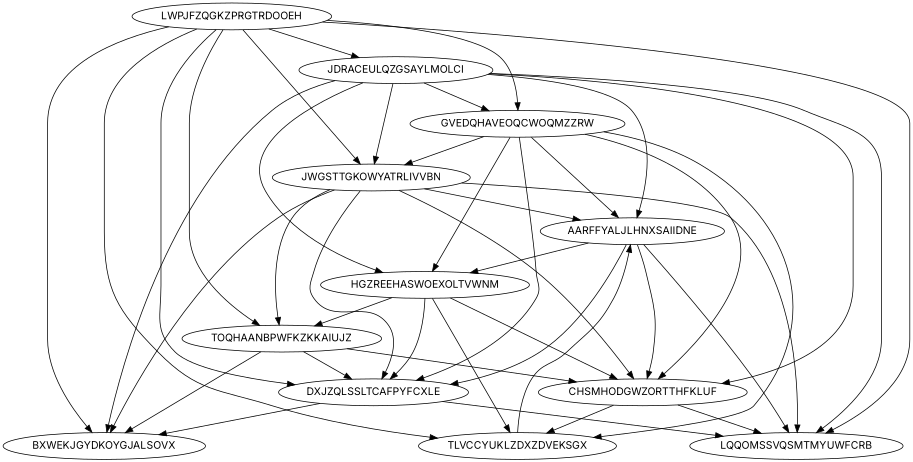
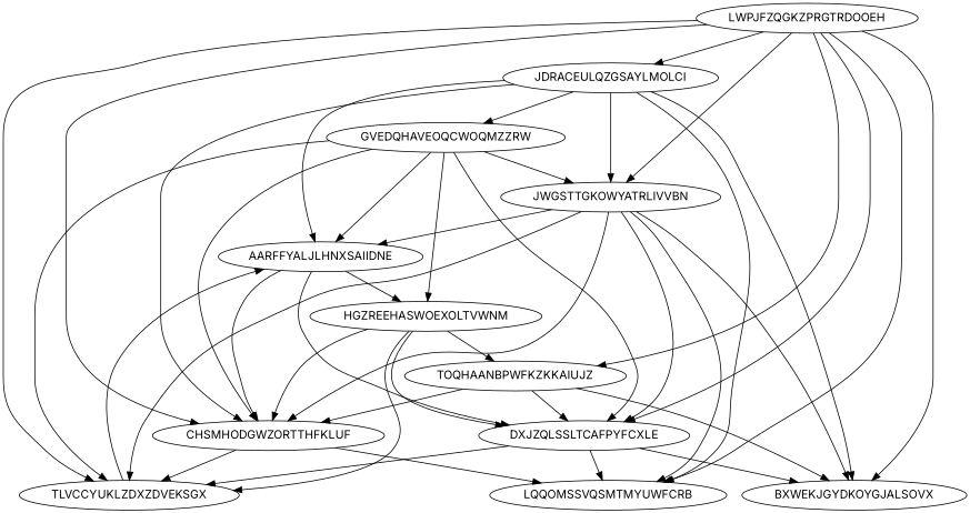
  digraph {
    fontname=Inter
    node [Processor=1 Weight=16 fontname=Inter]
    edge [Weight=15 fontname=Inter]
    JDRACEULQZGSAYLMOLCI [Start=0]
    GVEDQHAVEOQCWOQMZZRW [Start=30]
    AARFFYALJLHNXSAIIDNE [Start=46 Weight=17]
    JWGSTTGKOWYATRLIVVBN [Start=63 Weight=17]
    HGZREEHASWOEXOLTVWNM [Start=80]
    BXWEKJGYDKOYGJALSOVX [Start=128 Weight=11]
    LQQOMSSVQSMTMYUWFCRB [Start=167 Weight=19]
    CHSMHODGWZORTTHFKLUF [Start=139 Weight=17]
    DXJZQLSSLTCAFPYFCXLE [Start=96 Weight=20]
    TLVCCYUKLZDXZDVEKSGX [Start=156 Weight=11]
    TOQHAANBPWFKZKKAIUJZ [Start=116 Weight=12]
    LWPJFZQGKZPRGTRDOOEH [Start=16 Weight=14]
    JDRACEULQZGSAYLMOLCI -> GVEDQHAVEOQCWOQMZZRW [Weight=17]
    JDRACEULQZGSAYLMOLCI -> AARFFYALJLHNXSAIIDNE [Weight=11]
    JDRACEULQZGSAYLMOLCI -> JWGSTTGKOWYATRLIVVBN [Weight=10]
-   JDRACEULQZGSAYLMOLCI -> HGZREEHASWOEXOLTVWNM [Weight=18]
    JDRACEULQZGSAYLMOLCI -> BXWEKJGYDKOYGJALSOVX [Weight=12]
    JDRACEULQZGSAYLMOLCI -> LQQOMSSVQSMTMYUWFCRB [Weight=12]
    JDRACEULQZGSAYLMOLCI -> CHSMHODGWZORTTHFKLUF [Weight=19]
    GVEDQHAVEOQCWOQMZZRW -> AARFFYALJLHNXSAIIDNE [Weight=11]
    GVEDQHAVEOQCWOQMZZRW -> JWGSTTGKOWYATRLIVVBN [Weight=20]
    GVEDQHAVEOQCWOQMZZRW -> HGZREEHASWOEXOLTVWNM [Weight=13]
    GVEDQHAVEOQCWOQMZZRW -> CHSMHODGWZORTTHFKLUF
    GVEDQHAVEOQCWOQMZZRW -> DXJZQLSSLTCAFPYFCXLE [Weight=19]
    GVEDQHAVEOQCWOQMZZRW -> TLVCCYUKLZDXZDVEKSGX [Weight=20]
    AARFFYALJLHNXSAIIDNE -> HGZREEHASWOEXOLTVWNM [Weight=18]
-   AARFFYALJLHNXSAIIDNE -> LQQOMSSVQSMTMYUWFCRB [Weight=11]
    AARFFYALJLHNXSAIIDNE -> CHSMHODGWZORTTHFKLUF [Weight=18]
    AARFFYALJLHNXSAIIDNE -> DXJZQLSSLTCAFPYFCXLE [Weight=14]
    JWGSTTGKOWYATRLIVVBN -> AARFFYALJLHNXSAIIDNE [Weight=20]
    JWGSTTGKOWYATRLIVVBN -> BXWEKJGYDKOYGJALSOVX [Weight=19]
    JWGSTTGKOWYATRLIVVBN -> LQQOMSSVQSMTMYUWFCRB [Weight=14]
    JWGSTTGKOWYATRLIVVBN -> CHSMHODGWZORTTHFKLUF
    JWGSTTGKOWYATRLIVVBN -> DXJZQLSSLTCAFPYFCXLE
-   JWGSTTGKOWYATRLIVVBN -> TOQHAANBPWFKZKKAIUJZ
+   JWGSTTGKOWYATRLIVVBN -> TLVCCYUKLZDXZDVEKSGX
    HGZREEHASWOEXOLTVWNM -> CHSMHODGWZORTTHFKLUF [Weight=12]
    HGZREEHASWOEXOLTVWNM -> DXJZQLSSLTCAFPYFCXLE [Weight=10]
    HGZREEHASWOEXOLTVWNM -> TLVCCYUKLZDXZDVEKSGX [Weight=10]
    HGZREEHASWOEXOLTVWNM -> TOQHAANBPWFKZKKAIUJZ [Weight=13]
    CHSMHODGWZORTTHFKLUF -> LQQOMSSVQSMTMYUWFCRB
    CHSMHODGWZORTTHFKLUF -> TLVCCYUKLZDXZDVEKSGX [Weight=11]
    DXJZQLSSLTCAFPYFCXLE -> BXWEKJGYDKOYGJALSOVX [Weight=13]
    DXJZQLSSLTCAFPYFCXLE -> LQQOMSSVQSMTMYUWFCRB [Weight=18]
+   DXJZQLSSLTCAFPYFCXLE -> TLVCCYUKLZDXZDVEKSGX [Weight=11]
    TLVCCYUKLZDXZDVEKSGX -> AARFFYALJLHNXSAIIDNE [Weight=11]
    TOQHAANBPWFKZKKAIUJZ -> BXWEKJGYDKOYGJALSOVX [Weight=18]
    TOQHAANBPWFKZKKAIUJZ -> CHSMHODGWZORTTHFKLUF [Weight=10]
    TOQHAANBPWFKZKKAIUJZ -> DXJZQLSSLTCAFPYFCXLE [Weight=10]
    LWPJFZQGKZPRGTRDOOEH -> JDRACEULQZGSAYLMOLCI
-   LWPJFZQGKZPRGTRDOOEH -> GVEDQHAVEOQCWOQMZZRW [Weight=18]
+   LWPJFZQGKZPRGTRDOOEH -> CHSMHODGWZORTTHFKLUF [Weight=18]
    LWPJFZQGKZPRGTRDOOEH -> JWGSTTGKOWYATRLIVVBN
    LWPJFZQGKZPRGTRDOOEH -> BXWEKJGYDKOYGJALSOVX [Weight=16]
    LWPJFZQGKZPRGTRDOOEH -> LQQOMSSVQSMTMYUWFCRB
    LWPJFZQGKZPRGTRDOOEH -> DXJZQLSSLTCAFPYFCXLE [Weight=10]
    LWPJFZQGKZPRGTRDOOEH -> TLVCCYUKLZDXZDVEKSGX [Weight=18]
    LWPJFZQGKZPRGTRDOOEH -> TOQHAANBPWFKZKKAIUJZ [Weight=12]
  }
